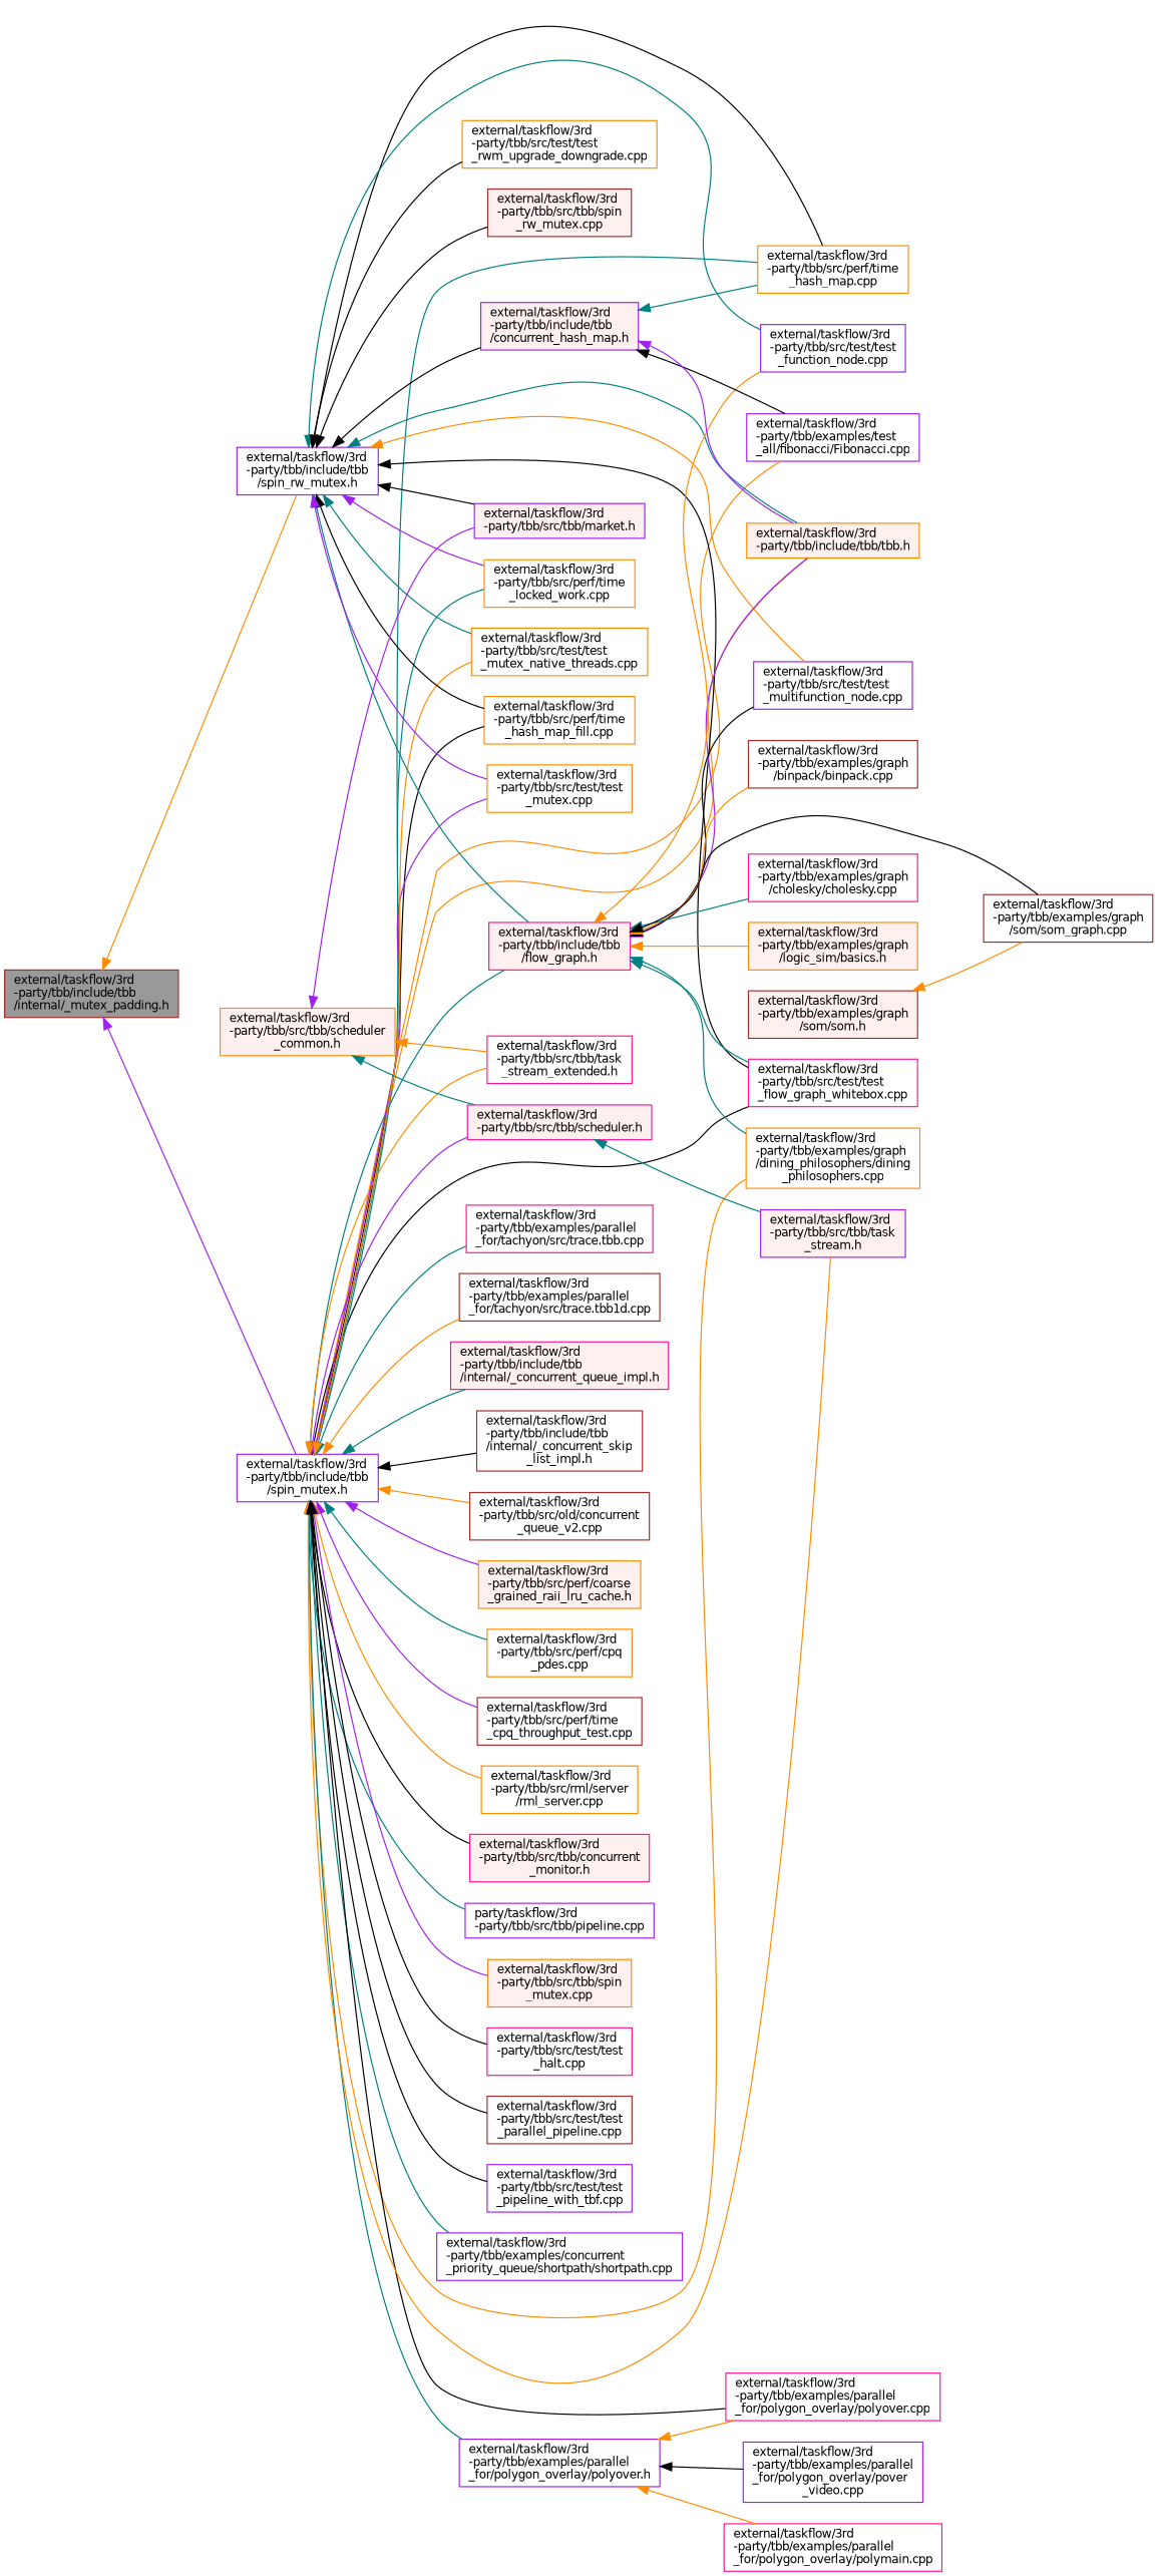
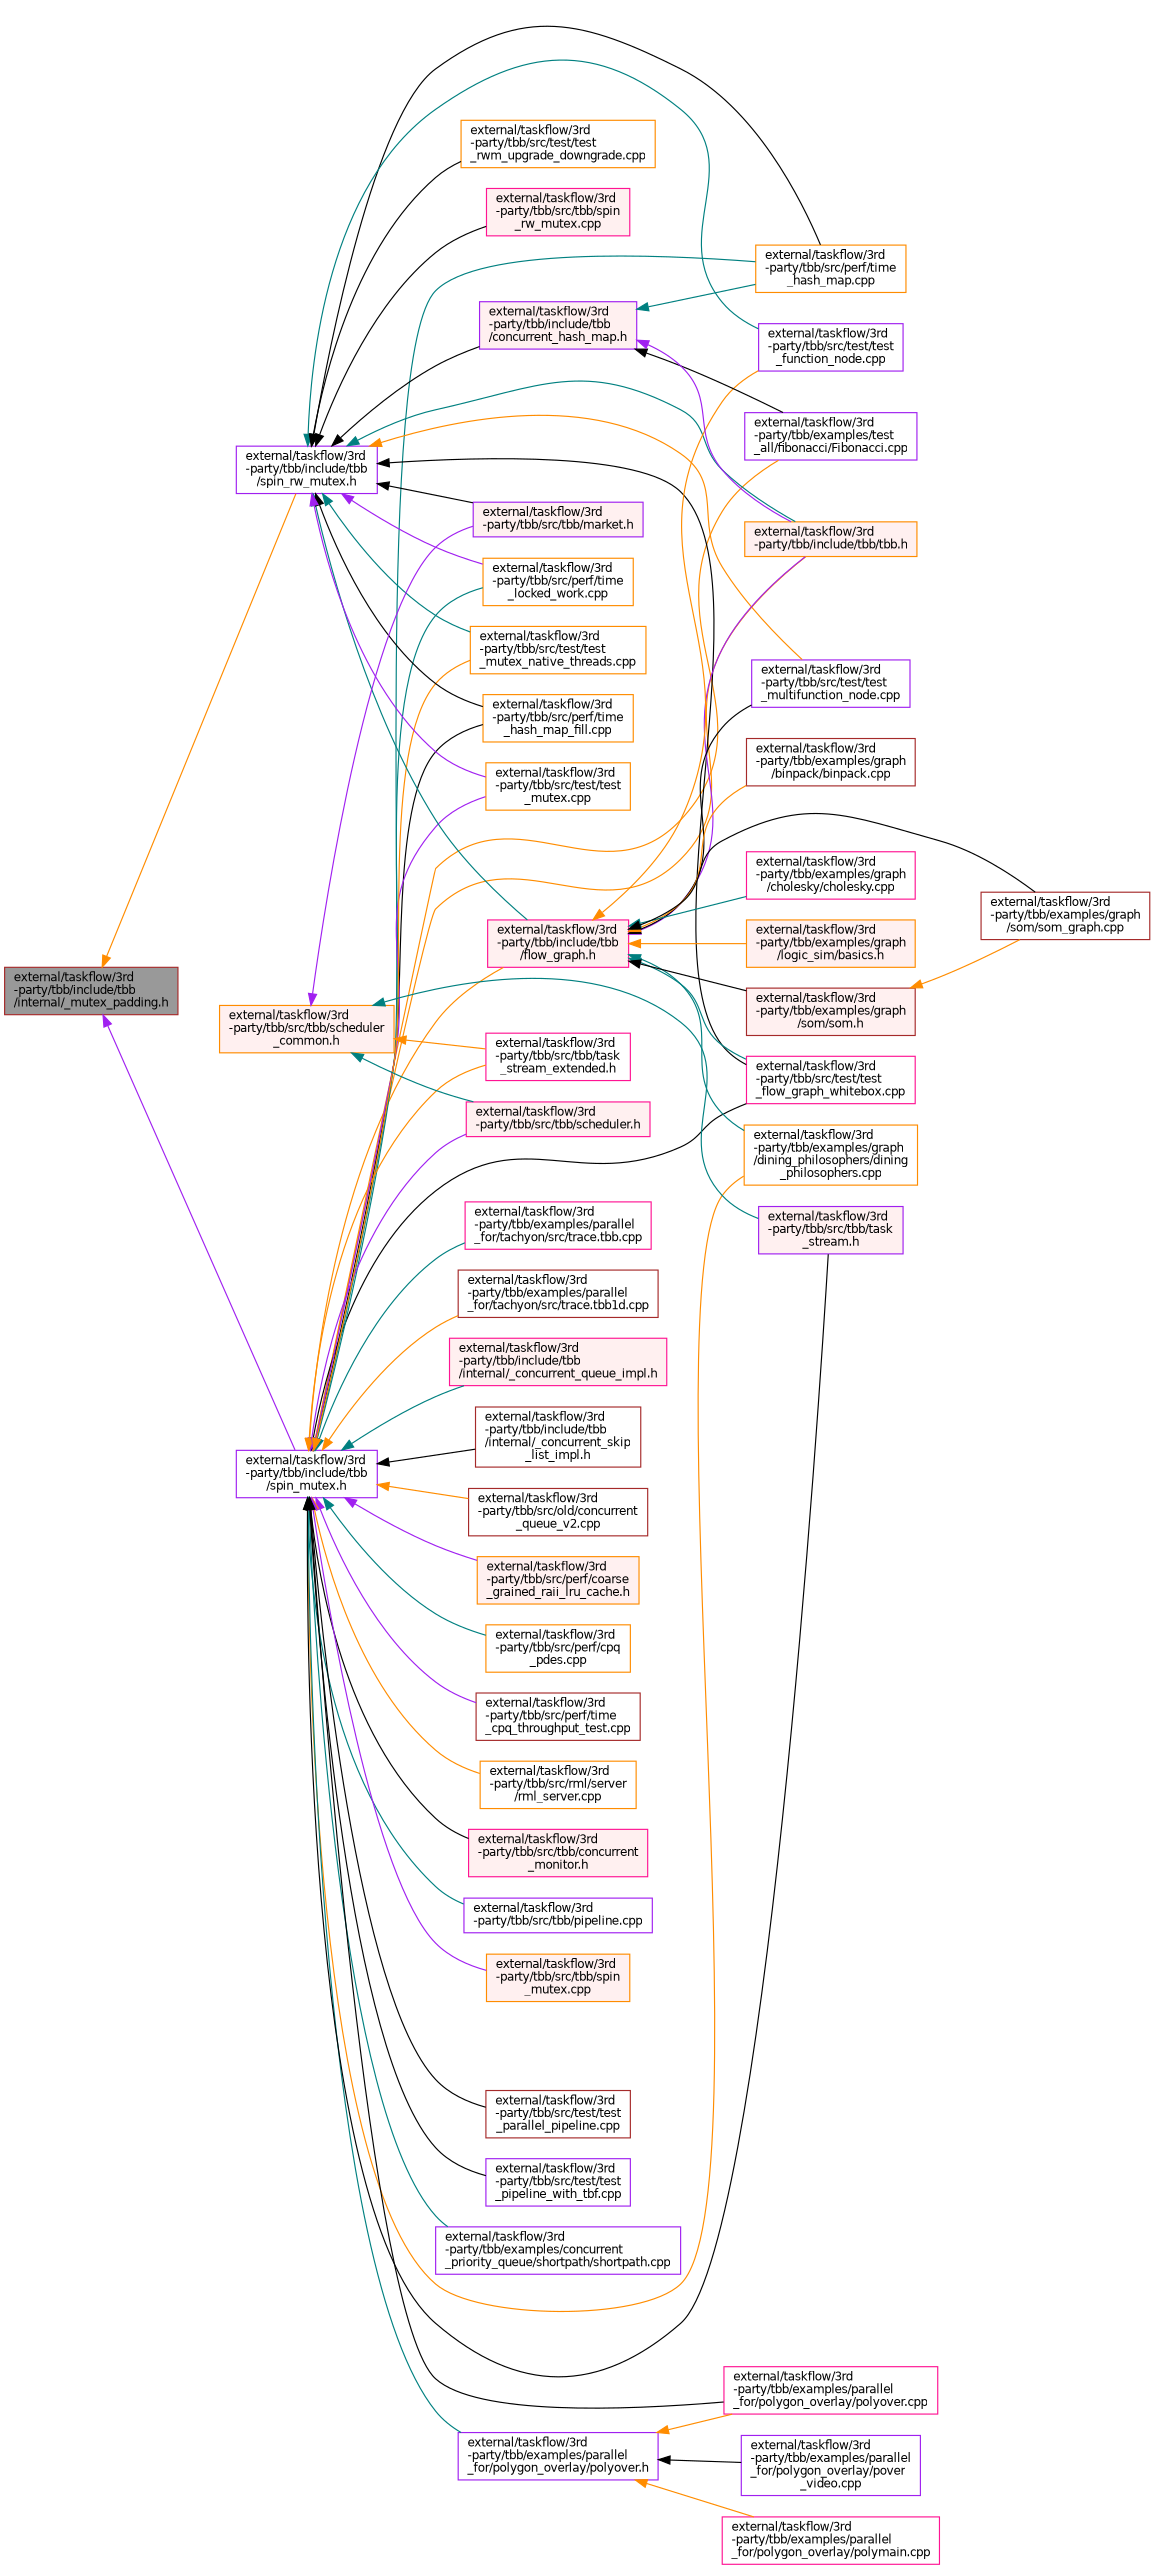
  digraph {
    rankdir=LR
    node [color=darkorange fillcolor=white fontname=Helvetica fontsize=10 shape=box style=filled]
    edge [color=black dir=back fontname=Helvetica fontsize=10 labelfontname=Helvetica labelfontsize=10 style=solid]
    n1 [color=brown fillcolor=grey60 fontcolor=black height=0.2 label="external/taskflow/3rd\l-party/tbb/include/tbb\l/internal/_mutex_padding.h" width=0.4]
    n2 [color=purple height=0.2 label="external/taskflow/3rd\l-party/tbb/include/tbb\l/spin_mutex.h" width=0.4]
    n3 [color=purple height=0.2 label="external/taskflow/3rd\l-party/tbb/include/tbb\l/spin_rw_mutex.h" width=0.4]
    n4 [color=purple height=0.2 label="external/taskflow/3rd\l-party/tbb/examples/concurrent\l_priority_queue/shortpath/shortpath.cpp" width=0.4]
    n5 [height=0.2 label="external/taskflow/3rd\l-party/tbb/examples/graph\l/dining_philosophers/dining\l_philosophers.cpp" width=0.4]
    n6 [color=deeppink height=0.2 label="external/taskflow/3rd\l-party/tbb/examples/parallel\l_for/polygon_overlay/polyover.cpp" width=0.4]
    n7 [color=purple height=0.2 label="external/taskflow/3rd\l-party/tbb/examples/parallel\l_for/polygon_overlay/polyover.h" width=0.4]
    n8 [color=deeppink height=0.2 label="external/taskflow/3rd\l-party/tbb/examples/parallel\l_for/tachyon/src/trace.tbb.cpp" width=0.4]
    n9 [color=brown height=0.2 label="external/taskflow/3rd\l-party/tbb/examples/parallel\l_for/tachyon/src/trace.tbb1d.cpp" width=0.4]
    n10 [color=purple height=0.2 label="external/taskflow/3rd\l-party/tbb/examples/test\l_all/fibonacci/Fibonacci.cpp" width=0.4]
    n11 [color=deeppink fillcolor="#FFF0F0" height=0.2 label="external/taskflow/3rd\l-party/tbb/include/tbb\l/flow_graph.h" width=0.4]
    n12 [fillcolor="#FFF0F0" height=0.2 label="external/taskflow/3rd\l-party/tbb/include/tbb/tbb.h" width=0.4]
    n13 [color=deeppink height=0.2 label="external/taskflow/3rd\l-party/tbb/src/test/test\l_flow_graph_whitebox.cpp" width=0.4]
    n14 [color=deeppink fillcolor="#FFF0F0" height=0.2 label="external/taskflow/3rd\l-party/tbb/include/tbb\l/internal/_concurrent_queue_impl.h" width=0.4]
    n15 [color=brown height=0.2 label="external/taskflow/3rd\l-party/tbb/include/tbb\l/internal/_concurrent_skip\l_list_impl.h" width=0.4]
    n16 [color=brown height=0.2 label="external/taskflow/3rd\l-party/tbb/src/old/concurrent\l_queue_v2.cpp" width=0.4]
    n17 [fillcolor="#FFF0F0" height=0.2 label="external/taskflow/3rd\l-party/tbb/src/perf/coarse\l_grained_raii_lru_cache.h" width=0.4]
    n18 [height=0.2 label="external/taskflow/3rd\l-party/tbb/src/perf/cpq\l_pdes.cpp" width=0.4]
    n19 [color=brown height=0.2 label="external/taskflow/3rd\l-party/tbb/src/perf/time\l_cpq_throughput_test.cpp" width=0.4]
    n20 [height=0.2 label="external/taskflow/3rd\l-party/tbb/src/perf/time\l_hash_map.cpp" width=0.4]
    n21 [height=0.2 label="external/taskflow/3rd\l-party/tbb/src/perf/time\l_hash_map_fill.cpp" width=0.4]
    n22 [height=0.2 label="external/taskflow/3rd\l-party/tbb/src/perf/time\l_locked_work.cpp" width=0.4]
    n23 [height=0.2 label="external/taskflow/3rd\l-party/tbb/src/rml/server\l/rml_server.cpp" width=0.4]
    n24 [color=deeppink fillcolor="#FFF0F0" height=0.2 label="external/taskflow/3rd\l-party/tbb/src/tbb/concurrent\l_monitor.h" width=0.4]
-   n25 [color=purple height=0.2 label="party/taskflow/3rd\l-party/tbb/src/tbb/pipeline.cpp" width=0.4]
+   n25 [color=purple height=0.2 label="external/taskflow/3rd\l-party/tbb/src/tbb/pipeline.cpp" width=0.4]
    n26 [color=deeppink fillcolor="#FFF0F0" height=0.2 label="external/taskflow/3rd\l-party/tbb/src/tbb/scheduler.h" width=0.4]
    n27 [color=purple fillcolor="#FFF0F0" height=0.2 label="external/taskflow/3rd\l-party/tbb/src/tbb/task\l_stream.h" width=0.4]
    n28 [color=deeppink height=0.2 label="external/taskflow/3rd\l-party/tbb/src/tbb/task\l_stream_extended.h" width=0.4]
    n29 [fillcolor="#FFF0F0" height=0.2 label="external/taskflow/3rd\l-party/tbb/src/tbb/spin\l_mutex.cpp" width=0.4]
-   n30 [color=deeppink height=0.2 label="external/taskflow/3rd\l-party/tbb/src/test/test\l_halt.cpp" width=0.4]
    n31 [height=0.2 label="external/taskflow/3rd\l-party/tbb/src/test/test\l_mutex.cpp" width=0.4]
    n32 [height=0.2 label="external/taskflow/3rd\l-party/tbb/src/test/test\l_mutex_native_threads.cpp" width=0.4]
    n33 [color=brown height=0.2 label="external/taskflow/3rd\l-party/tbb/src/test/test\l_parallel_pipeline.cpp" width=0.4]
    n34 [color=purple height=0.2 label="external/taskflow/3rd\l-party/tbb/src/test/test\l_pipeline_with_tbf.cpp" width=0.4]
    n35 [color=purple height=0.2 label="external/taskflow/3rd\l-party/tbb/src/test/test\l_function_node.cpp" width=0.4]
    n36 [color=purple height=0.2 label="external/taskflow/3rd\l-party/tbb/src/test/test\l_multifunction_node.cpp" width=0.4]
    n37 [color=purple fillcolor="#FFF0F0" height=0.2 label="external/taskflow/3rd\l-party/tbb/src/tbb/market.h" width=0.4]
    n38 [color=purple fillcolor="#FFF0F0" height=0.2 label="external/taskflow/3rd\l-party/tbb/include/tbb\l/concurrent_hash_map.h" width=0.4]
-   n39 [color=brown fillcolor="#FFF0F0" height=0.2 label="external/taskflow/3rd\l-party/tbb/src/tbb/spin\l_rw_mutex.cpp" width=0.4]
+   n39 [color=deeppink fillcolor="#FFF0F0" height=0.2 label="external/taskflow/3rd\l-party/tbb/src/tbb/spin\l_rw_mutex.cpp" width=0.4]
    n40 [height=0.2 label="external/taskflow/3rd\l-party/tbb/src/test/test\l_rwm_upgrade_downgrade.cpp" width=0.4]
    n41 [color=deeppink height=0.2 label="external/taskflow/3rd\l-party/tbb/examples/parallel\l_for/polygon_overlay/polymain.cpp" width=0.4]
    n42 [color=purple height=0.2 label="external/taskflow/3rd\l-party/tbb/examples/parallel\l_for/polygon_overlay/pover\l_video.cpp" width=0.4]
    n43 [color=brown height=0.2 label="external/taskflow/3rd\l-party/tbb/examples/graph\l/binpack/binpack.cpp" width=0.4]
    n44 [color=deeppink height=0.2 label="external/taskflow/3rd\l-party/tbb/examples/graph\l/cholesky/cholesky.cpp" width=0.4]
    n45 [fillcolor="#FFF0F0" height=0.2 label="external/taskflow/3rd\l-party/tbb/examples/graph\l/logic_sim/basics.h" width=0.4]
    n46 [color=brown fillcolor="#FFF0F0" height=0.2 label="external/taskflow/3rd\l-party/tbb/examples/graph\l/som/som.h" width=0.4]
    n47 [color=brown height=0.2 label="external/taskflow/3rd\l-party/tbb/examples/graph\l/som/som_graph.cpp" width=0.4]
    n48 [fillcolor="#FFF0F0" height=0.2 label="external/taskflow/3rd\l-party/tbb/src/tbb/scheduler\l_common.h" width=0.4]
    n1 -> n2 [color=purple]
    n1 -> n3 [color=darkorange]
    n2 -> n4 [color=teal]
    n2 -> n5 [color=darkorange]
    n2 -> n6
    n2 -> n7 [color=teal]
    n2 -> n8 [color=teal]
    n2 -> n9 [color=darkorange]
    n2 -> n10 [color=darkorange]
-   n2 -> n11 [color=teal]
+   n2 -> n11 [color=darkorange]
    n2 -> n12 [color=darkorange]
    n2 -> n13
    n2 -> n14 [color=teal]
    n2 -> n15
    n2 -> n16 [color=darkorange]
    n2 -> n17 [color=purple]
    n2 -> n18 [color=teal]
    n2 -> n19 [color=purple]
    n2 -> n20 [color=teal]
    n2 -> n21
    n2 -> n22 [color=teal]
    n2 -> n23 [color=darkorange]
    n2 -> n24
    n2 -> n25 [color=teal]
    n2 -> n26 [color=purple]
-   n2 -> n27 [color=darkorange]
+   n2 -> n27
    n2 -> n28 [color=darkorange]
    n2 -> n29 [color=purple]
-   n2 -> n30
    n2 -> n31 [color=purple]
    n2 -> n32 [color=darkorange]
    n2 -> n33
    n2 -> n34
    n3 -> n11 [color=teal]
    n3 -> n12 [color=teal]
    n3 -> n13
    n3 -> n20
    n3 -> n21
    n3 -> n22 [color=purple]
    n3 -> n31 [color=purple]
    n3 -> n32 [color=teal]
    n3 -> n35 [color=teal]
    n3 -> n36 [color=darkorange]
    n3 -> n37
    n3 -> n38
    n3 -> n39
    n3 -> n40
    n7 -> n6 [color=darkorange]
    n7 -> n41 [color=darkorange]
    n7 -> n42
    n11 -> n5 [color=teal]
    n11 -> n12 [color=purple]
    n11 -> n13 [color=teal]
    n11 -> n35 [color=darkorange]
    n11 -> n36
    n11 -> n43 [color=darkorange]
    n11 -> n44 [color=teal]
    n11 -> n45 [color=darkorange]
+   n11 -> n46
    n11 -> n47
    n38 -> n10
    n38 -> n12 [color=purple]
    n38 -> n20 [color=teal]
    n46 -> n47 [color=darkorange]
    n48 -> n26 [color=teal]
-   n26 -> n27 [color=teal]
+   n48 -> n27 [color=teal]
    n48 -> n28 [color=darkorange]
    n48 -> n37 [color=purple]
  }
